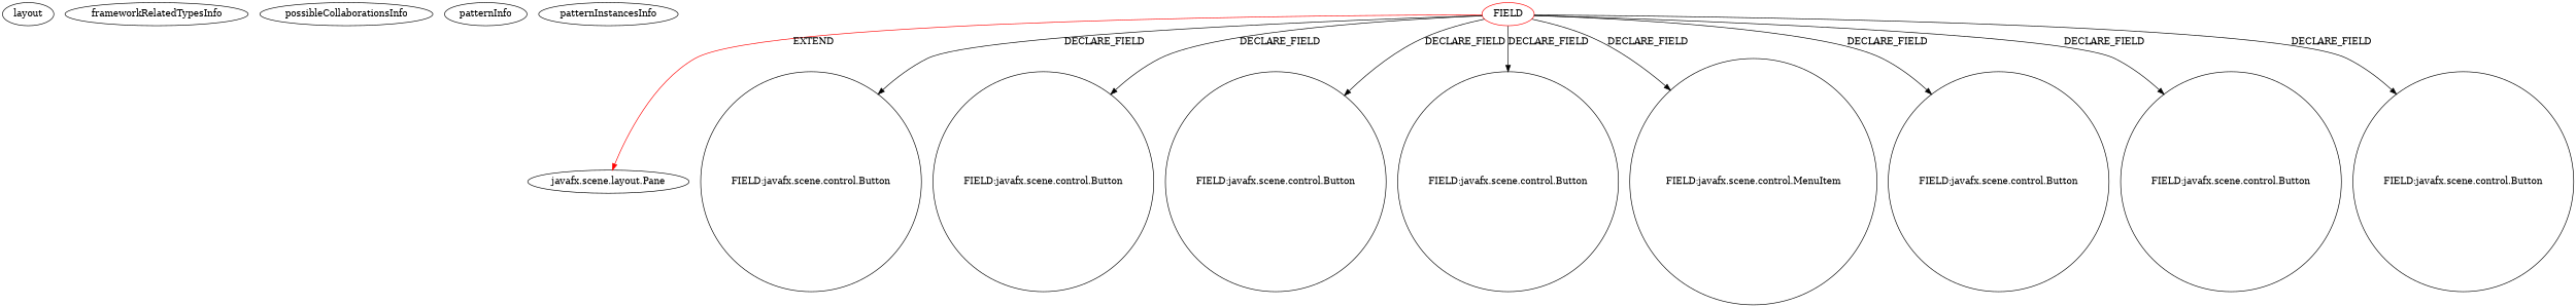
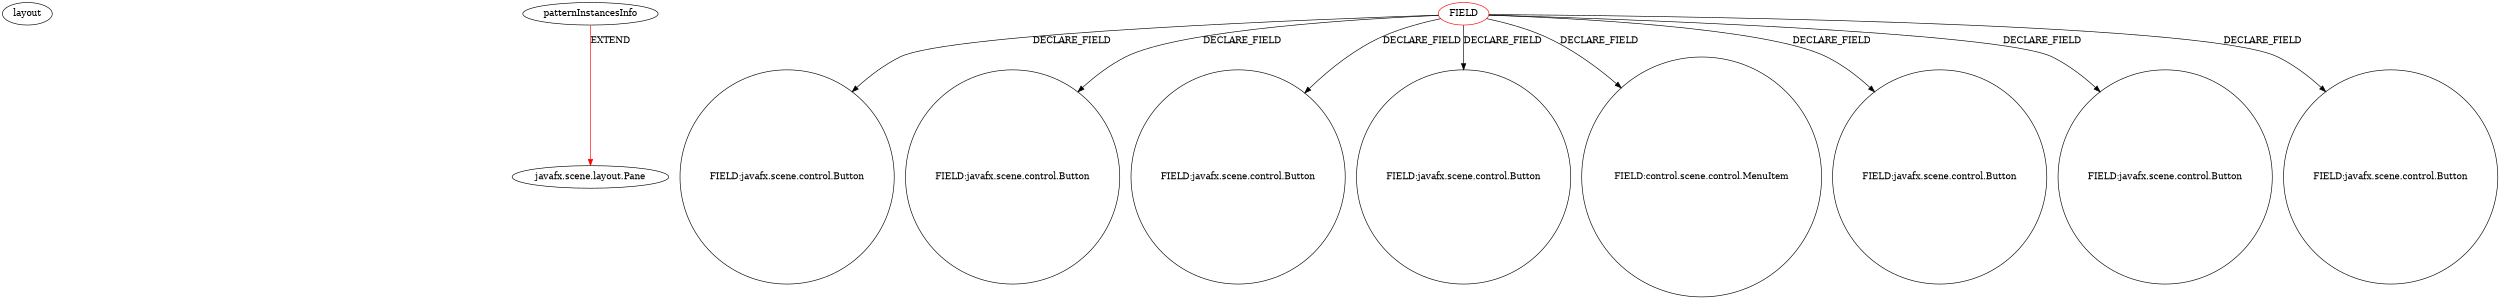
  digraph {
    node [isFrameworkType=false vertexType=FIELD_DECLARATION shape=circle]
    n1 [category=pattern graphId=350 isAnonymous=false label=layout possibleRelation=false isFrameworkType="" vertexType="" shape=""]
-   frameworkRelatedTypesInfo [0="javafx.scene.layout.Pane" isFrameworkType="" vertexType="" shape=""]
-   possibleCollaborationsInfo [isFrameworkType="" vertexType="" shape=""]
-   patternInfo [frequency=2.0 patternRootClient=0 isFrameworkType="" vertexType="" shape=""]
    patternInstancesInfo [0="weltensturm-milca~/weltensturm-milca/milca-master/src/milca/GUI.java~GUI~4747" 1="weltensturm-milca~/weltensturm-milca/milca-master/src/milca/GUIController.java~GUIController~4745" isFrameworkType="" vertexType="" shape=""]
    n6 [label="javafx.scene.layout.Pane" vertexType=FRAMEWORK_CLASS_TYPE shape=""]
    n7 [color=red label=FIELD vertexType=ROOT_CLIENT_CLASS_DECLARATION shape=""]
    n8 [label="FIELD:javafx.scene.control.Button"]
    n9 [label="FIELD:javafx.scene.control.Button"]
    n10 [label="FIELD:javafx.scene.control.Button"]
    n11 [label="FIELD:javafx.scene.control.Button"]
-   n12 [label="FIELD:javafx.scene.control.MenuItem"]
+   n12 [label="FIELD:control.scene.control.MenuItem"]
    n13 [label="FIELD:javafx.scene.control.Button"]
    n14 [label="FIELD:javafx.scene.control.Button"]
    n15 [label="FIELD:javafx.scene.control.Button"]
-   n7 -> n6 [color=red label=EXTEND]
+   patternInstancesInfo -> n6 [color=red label=EXTEND]
    n7 -> n8 [label=DECLARE_FIELD]
    n7 -> n9 [label=DECLARE_FIELD]
    n7 -> n10 [label=DECLARE_FIELD]
    n7 -> n11 [label=DECLARE_FIELD]
    n7 -> n12 [label=DECLARE_FIELD]
    n7 -> n13 [label=DECLARE_FIELD]
    n7 -> n14 [label=DECLARE_FIELD]
    n7 -> n15 [label=DECLARE_FIELD]
  }
